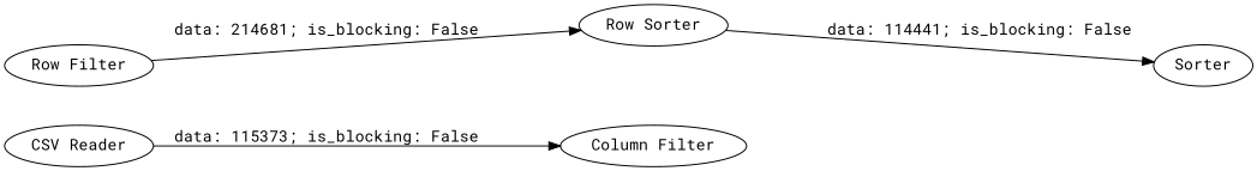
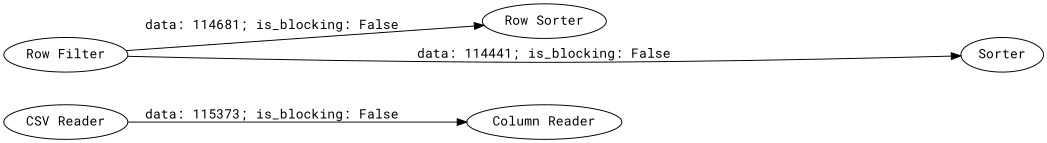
  digraph {
    fontname="Roboto Mono"
    rankdir=LR
    node [fontname="Roboto Mono"]
    edge [fontname="Roboto Mono"]
-   n1 [label="Column Filter"]
+   n1 [label="Column Reader"]
    n2 [label="Row Filter"]
    n3 [label="Row Sorter"]
    n4 [label=Sorter]
    n5 [label="CSV Reader"]
-   n2 -> n3 [label="data: 214681; is_blocking: False"]
-   n3 -> n4 [label="data: 114441; is_blocking: False"]
+   n2 -> n3 [label="data: 114681; is_blocking: False"]
+   n2 -> n4 [label="data: 114441; is_blocking: False"]
    n5 -> n1 [label="data: 115373; is_blocking: False"]
  }
